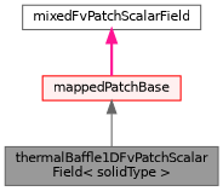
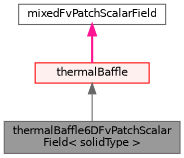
  digraph {
    node [color=gray40 fontname=Helvetica fontsize=10 shape=box style=filled]
    edge [dir=back fontname=Helvetica fontsize=10 labelfontname=Helvetica labelfontsize=10]
-   n1 [fillcolor=grey60 fontcolor=black height=0.2 label="thermalBaffle1DFvPatchScalar\lField\< solidType \>" width=0.4]
-   n2 [color=red fillcolor="#FFF0F0" height=0.2 label=mappedPatchBase width=0.4]
+   n1 [fillcolor=grey60 fontcolor=black height=0.2 label="thermalBaffle6DFvPatchScalar\lField\< solidType \>" width=0.4]
+   n2 [color=red fillcolor="#FFF0F0" height=0.2 label=thermalBaffle width=0.4]
    n3 [fillcolor=white height=0.2 label=mixedFvPatchScalarField width=0.4]
    n2 -> n1 [color=gray40 style=solid]
    n3 -> n2 [color=deeppink style=bold]
  }
